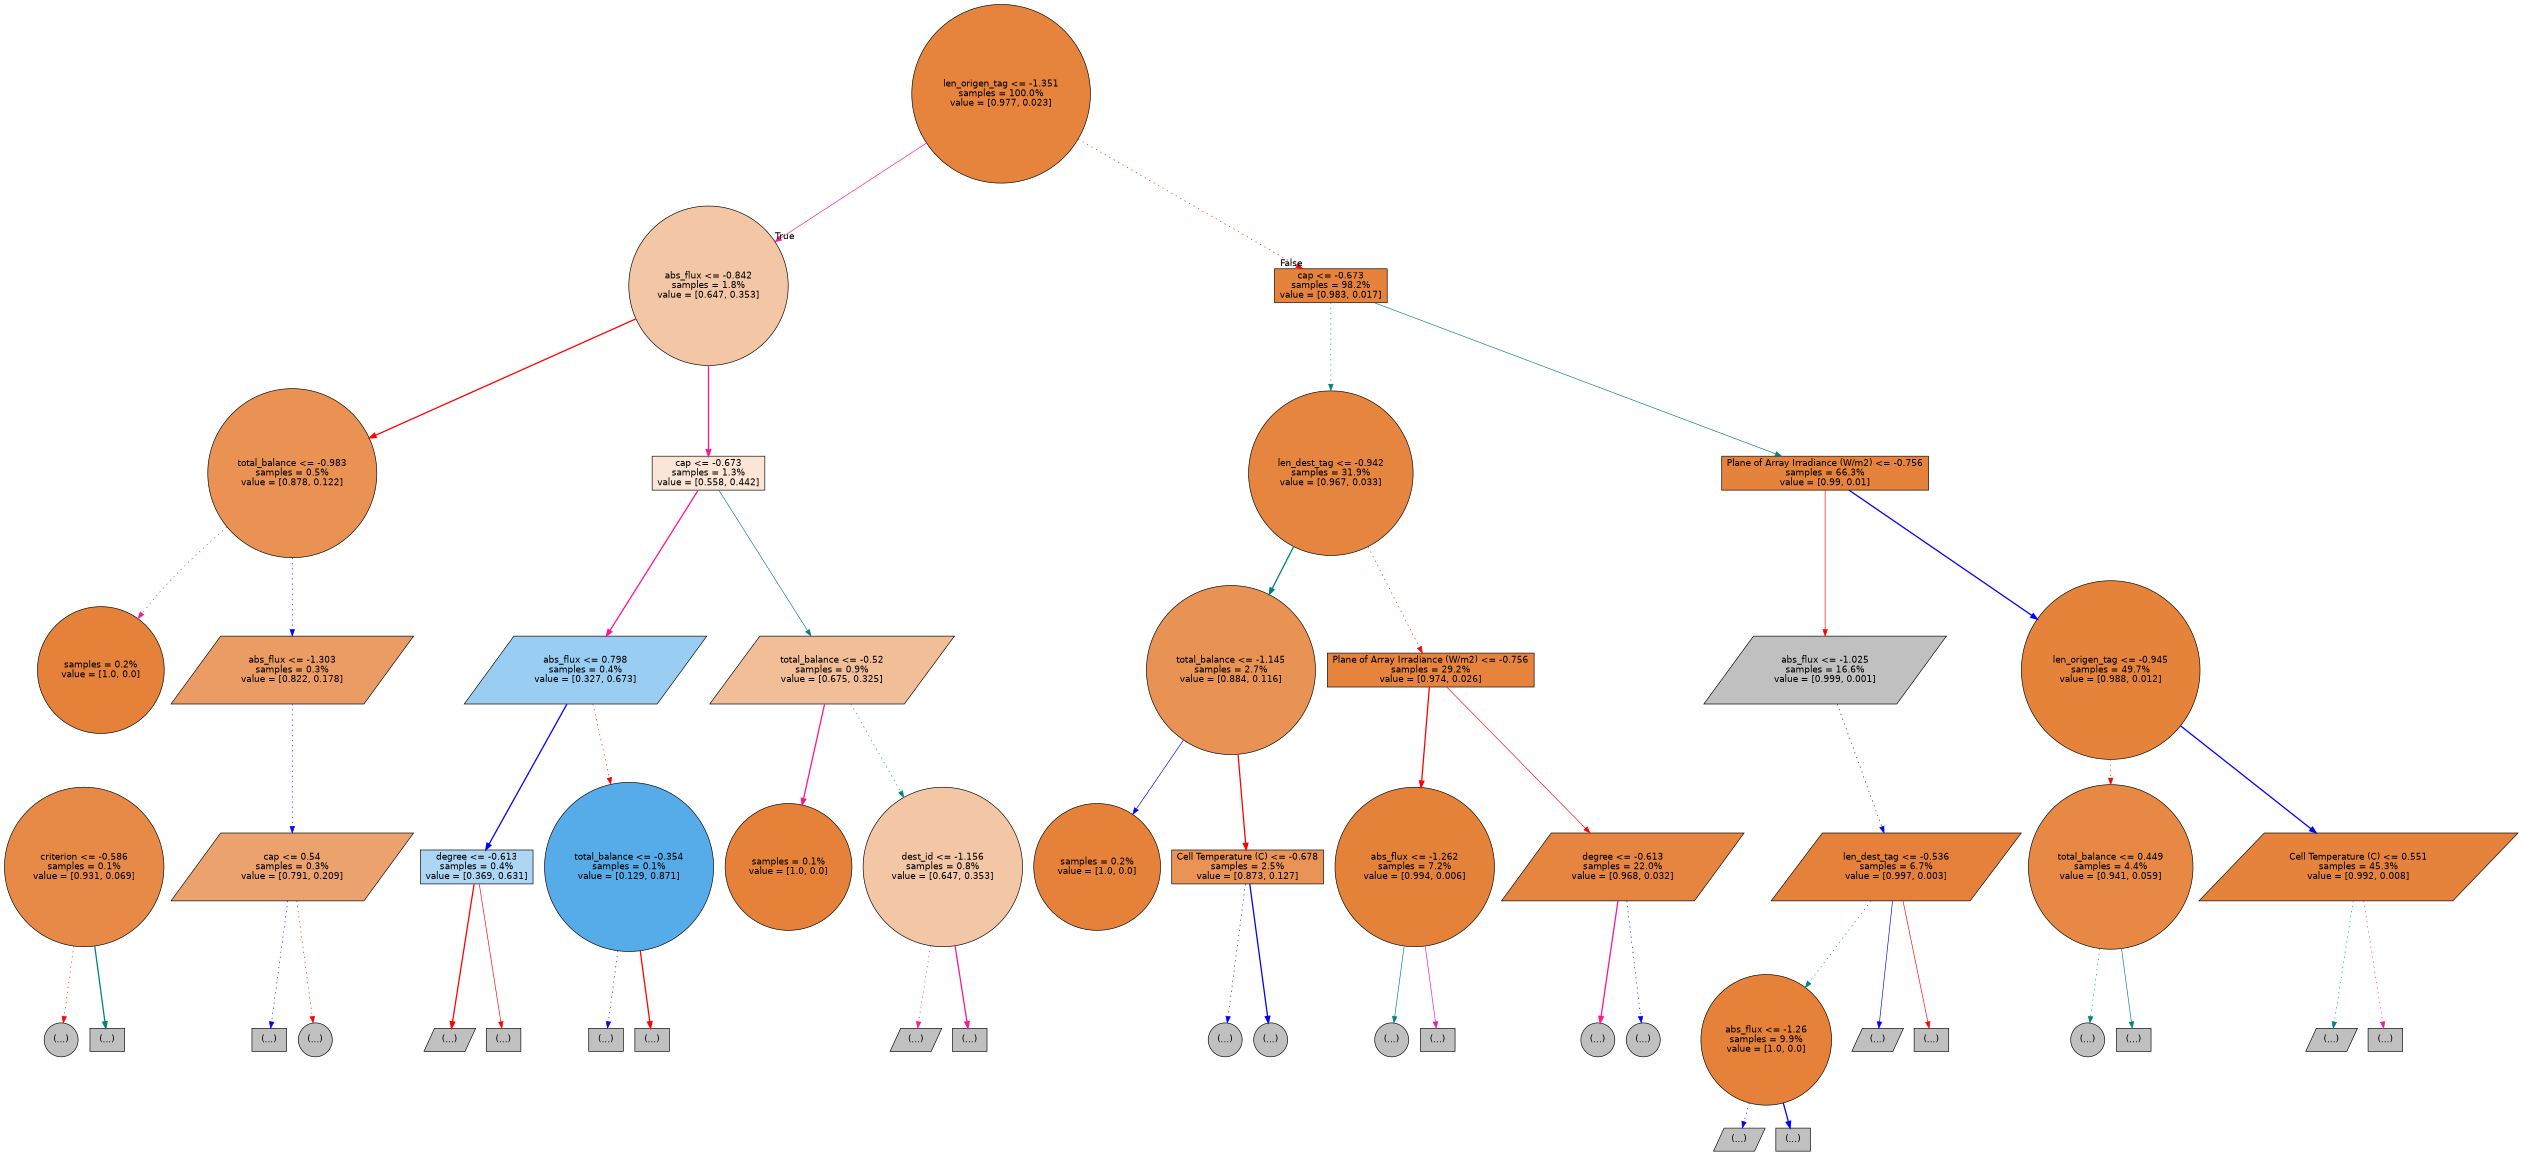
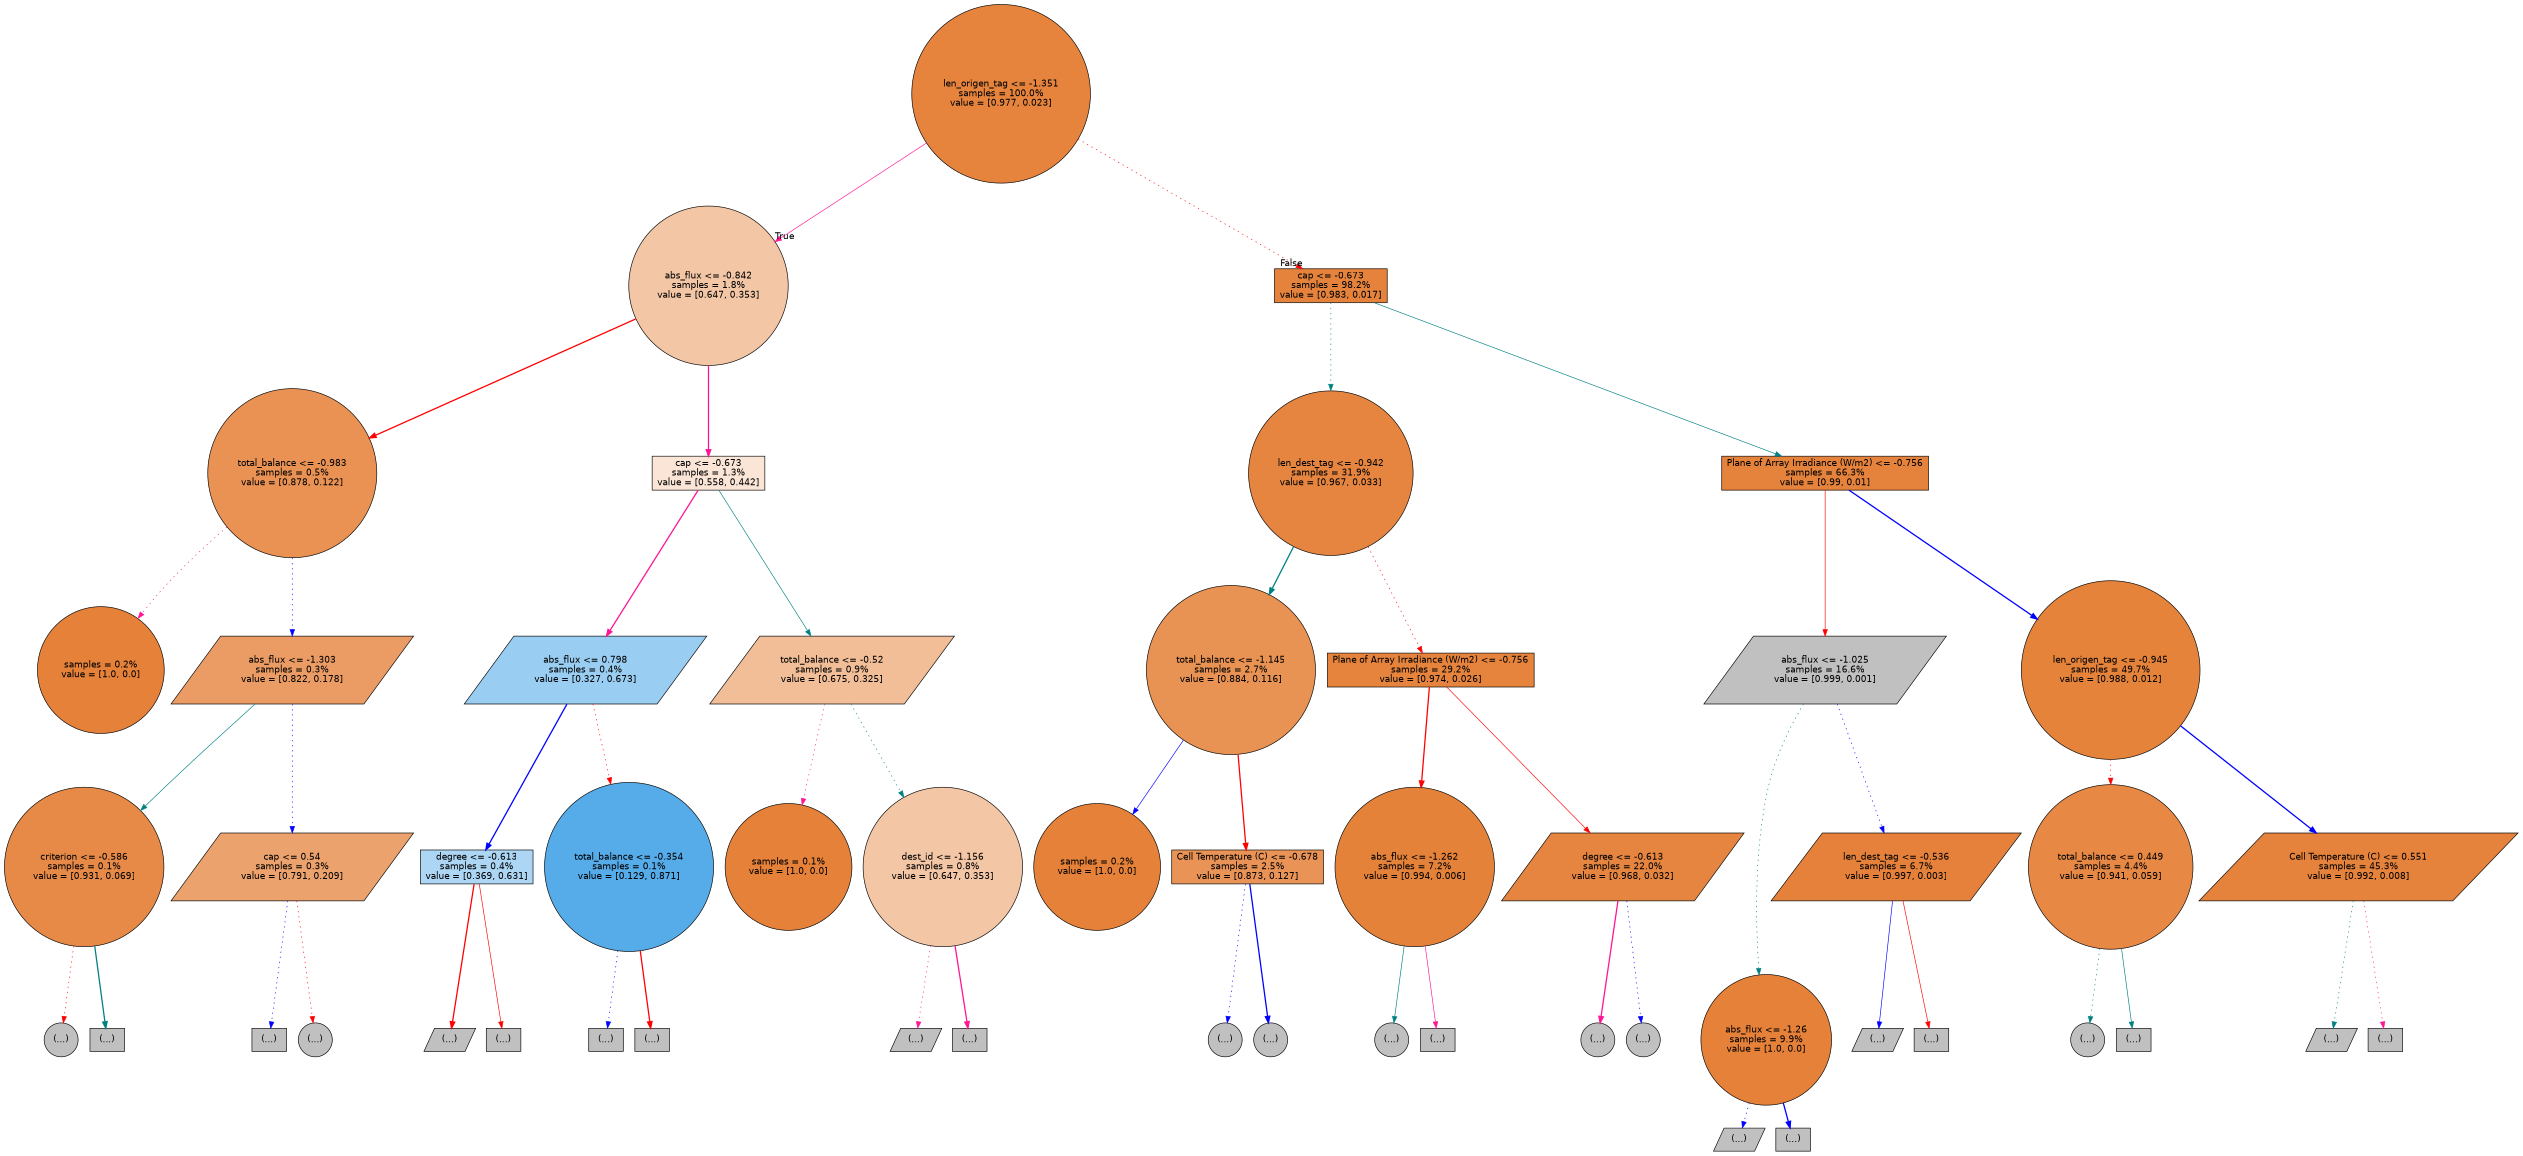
  digraph {
    node [color=black fillcolor="#C0C0C0" fontname=helvetica shape=circle style=filled]
    edge [color=red fontname=helvetica style=dotted]
    n1 [fillcolor="#e6843e" label="len_origen_tag <= -1.351\nsamples = 100.0%\nvalue = [0.977, 0.023]"]
    n2 [fillcolor="#f3c6a5" label="abs_flux <= -0.842\nsamples = 1.8%\nvalue = [0.647, 0.353]"]
    n3 [fillcolor="#e5833c" label="cap <= -0.673\nsamples = 98.2%\nvalue = [0.983, 0.017]" shape=box]
    n4 [fillcolor="#e99254" label="total_balance <= -0.983\nsamples = 0.5%\nvalue = [0.878, 0.122]"]
    n5 [fillcolor="#fae5d6" label="cap <= -0.673\nsamples = 1.3%\nvalue = [0.558, 0.442]" shape=box]
    n6 [fillcolor="#e68540" label="len_dest_tag <= -0.942\nsamples = 31.9%\nvalue = [0.967, 0.033]"]
    n7 [fillcolor="#e5823b" label="Plane of Array Irradiance (W/m2) <= -0.756\nsamples = 66.3%\nvalue = [0.99, 0.01]" shape=box]
    n8 [fillcolor="#e58139" label="samples = 0.2%\nvalue = [1.0, 0.0]"]
    n9 [fillcolor="#eb9c64" label="abs_flux <= -1.303\nsamples = 0.3%\nvalue = [0.822, 0.178]" shape=parallelogram]
    n10 [fillcolor="#99cdf2" label="abs_flux <= 0.798\nsamples = 0.4%\nvalue = [0.327, 0.673]" shape=parallelogram]
    n11 [fillcolor="#f1be98" label="total_balance <= -0.52\nsamples = 0.9%\nvalue = [0.675, 0.325]" shape=parallelogram]
    n12 [fillcolor="#e78a48" label="criterion <= -0.586\nsamples = 0.1%\nvalue = [0.931, 0.069]"]
    n13 [fillcolor="#eca26d" label="cap <= 0.54\nsamples = 0.3%\nvalue = [0.791, 0.209]" shape=parallelogram]
    n14 [label="(...)"]
    n15 [label="(...)" shape=box]
    n16 [label="(...)" shape=box]
    n17 [label="(...)"]
    n18 [fillcolor="#add6f4" label="degree <= -0.613\nsamples = 0.4%\nvalue = [0.369, 0.631]" shape=box]
    n19 [fillcolor="#56abe9" label="total_balance <= -0.354\nsamples = 0.1%\nvalue = [0.129, 0.871]"]
    n20 [fillcolor="#e58139" label="samples = 0.1%\nvalue = [1.0, 0.0]"]
    n21 [fillcolor="#f3c6a5" label="dest_id <= -1.156\nsamples = 0.8%\nvalue = [0.647, 0.353]"]
    n22 [label="(...)" shape=parallelogram]
    n23 [label="(...)" shape=box]
    n24 [label="(...)" shape=box]
    n25 [label="(...)" shape=box]
    n26 [label="(...)" shape=parallelogram]
    n27 [label="(...)" shape=box]
    n28 [fillcolor="#e89253" label="total_balance <= -1.145\nsamples = 2.7%\nvalue = [0.884, 0.116]"]
    n29 [fillcolor="#e6843e" label="Plane of Array Irradiance (W/m2) <= -0.756\nsamples = 29.2%\nvalue = [0.974, 0.026]" shape=box]
    n30 [label="abs_flux <= -1.025\nsamples = 16.6%\nvalue = [0.999, 0.001]" shape=parallelogram]
    n31 [fillcolor="#e5833b" label="len_origen_tag <= -0.945\nsamples = 49.7%\nvalue = [0.988, 0.012]"]
    n32 [fillcolor="#e58139" label="samples = 0.2%\nvalue = [1.0, 0.0]"]
    n33 [fillcolor="#e99356" label="Cell Temperature (C) <= -0.678\nsamples = 2.5%\nvalue = [0.873, 0.127]" shape=box]
    n34 [fillcolor="#e5823a" label="abs_flux <= -1.262\nsamples = 7.2%\nvalue = [0.994, 0.006]"]
    n35 [fillcolor="#e68540" label="degree <= -0.613\nsamples = 22.0%\nvalue = [0.968, 0.032]" shape=parallelogram]
    n36 [label="(...)"]
    n37 [label="(...)"]
    n38 [label="(...)"]
    n39 [label="(...)" shape=box]
    n40 [label="(...)"]
    n41 [label="(...)"]
    n42 [fillcolor="#e58139" label="abs_flux <= -1.26\nsamples = 9.9%\nvalue = [1.0, 0.0]"]
    n43 [fillcolor="#e5813a" label="len_dest_tag <= -0.536\nsamples = 6.7%\nvalue = [0.997, 0.003]" shape=parallelogram]
    n44 [fillcolor="#e78945" label="total_balance <= 0.449\nsamples = 4.4%\nvalue = [0.941, 0.059]"]
    n45 [fillcolor="#e5823b" label="Cell Temperature (C) <= 0.551\nsamples = 45.3%\nvalue = [0.992, 0.008]" shape=parallelogram]
    n46 [label="(...)" shape=parallelogram]
    n47 [label="(...)" shape=box]
    n48 [label="(...)" shape=parallelogram]
    n49 [label="(...)" shape=box]
    n50 [label="(...)"]
    n51 [label="(...)" shape=box]
    n52 [label="(...)" shape=parallelogram]
    n53 [label="(...)" shape=box]
    n1 -> n2 [color=deeppink headlabel=True labelangle=45 labeldistance=2.5 style=solid]
    n1 -> n3 [headlabel=False labelangle=-45 labeldistance=2.5]
    n2 -> n4 [style=bold]
    n2 -> n5 [color=deeppink style=bold]
    n3 -> n6 [color=teal]
    n3 -> n7 [color=teal style=solid]
    n4 -> n8 [color=deeppink]
    n4 -> n9 [color=blue]
    n5 -> n10 [color=deeppink style=bold]
    n5 -> n11 [color=teal style=solid]
    n6 -> n28 [color=teal style=bold]
    n6 -> n29
    n7 -> n30 [style=solid]
    n7 -> n31 [color=blue style=bold]
+   n9 -> n12 [color=teal style=solid]
    n9 -> n13 [color=blue]
    n10 -> n18 [color=blue style=bold]
    n10 -> n19
-   n11 -> n20 [color=deeppink style=bold]
+   n11 -> n20 [color=deeppink]
    n11 -> n21 [color=teal]
    n12 -> n14
    n12 -> n15 [color=teal style=bold]
    n13 -> n16 [color=blue]
    n13 -> n17
    n18 -> n22 [style=bold]
    n18 -> n23 [style=solid]
    n19 -> n24 [color=blue]
    n19 -> n25 [style=bold]
    n21 -> n26 [color=deeppink]
    n21 -> n27 [color=deeppink style=bold]
    n28 -> n32 [color=blue style=solid]
    n28 -> n33 [style=bold]
    n29 -> n34 [style=bold]
    n29 -> n35 [style=solid]
-   n43 -> n42 [color=teal]
+   n30 -> n42 [color=teal]
    n30 -> n43 [color=blue]
    n31 -> n44
    n31 -> n45 [color=blue style=bold]
    n33 -> n36 [color=blue]
    n33 -> n37 [color=blue style=bold]
    n34 -> n38 [color=teal style=solid]
    n34 -> n39 [color=deeppink style=solid]
    n35 -> n40 [color=deeppink style=bold]
    n35 -> n41 [color=blue]
    n42 -> n46 [color=blue]
    n42 -> n47 [color=blue style=bold]
    n43 -> n48 [color=blue style=solid]
    n43 -> n49 [style=solid]
    n44 -> n50 [color=teal]
    n44 -> n51 [color=teal style=solid]
    n45 -> n52 [color=teal]
    n45 -> n53 [color=deeppink]
  }
